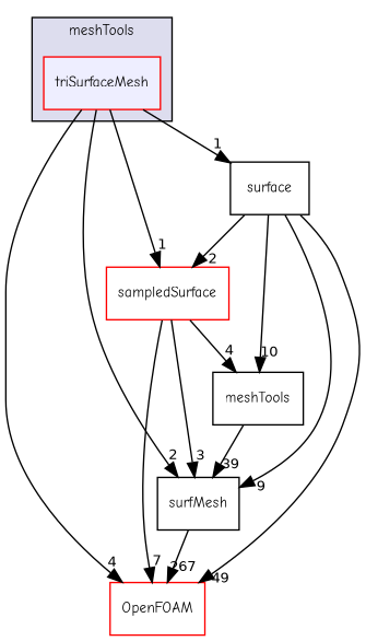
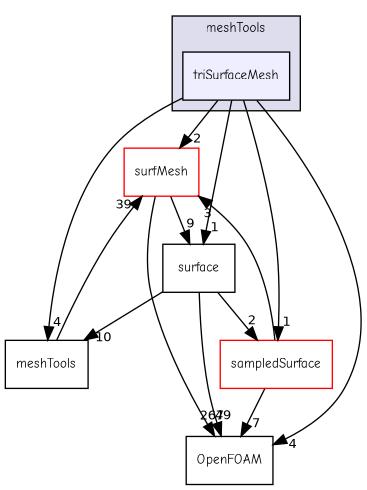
  digraph {
    compound=true
    fontname="Comic Neue"
    node [fontname="Comic Neue" fontsize=10 shape=box color=red]
    edge [fontname="Comic Neue" headlabel=2 labeldistance=1.5 labelfontname=Helvetica labelfontsize=10]
-   n1 [fillcolor="#eeeeff" label=triSurfaceMesh pencolor=black style=filled]
-   n2 [color=black label=surfMesh]
+   n1 [fillcolor="#eeeeff" label=triSurfaceMesh pencolor=black style=filled color=""]
+   n2 [label=surfMesh]
    n3 [color=black label=meshTools]
    n4 [label=sampledSurface]
    n5 [color=black label=surface]
-   n6 [label=OpenFOAM]
+   n6 [color=black label=OpenFOAM]
    subgraph cluster_1 {
      bgcolor="#ddddee"
      fontsize=10
      label=meshTools
      pencolor=black
      n1
    }
    n1 -> n2
-   n4 -> n3 [headlabel=4]
+   n1 -> n3 [headlabel=4]
    n1 -> n4 [headlabel=1]
    n1 -> n5 [headlabel=1]
    n1 -> n6 [headlabel=4]
    n2 -> n6 [headlabel=267]
    n3 -> n2 [headlabel=39]
    n4 -> n2 [headlabel=3]
    n4 -> n6 [headlabel=7]
-   n5 -> n2 [headlabel=9]
+   n2 -> n5 [headlabel=9]
    n5 -> n3 [headlabel=10]
    n5 -> n4
    n5 -> n6 [headlabel=49]
  }
